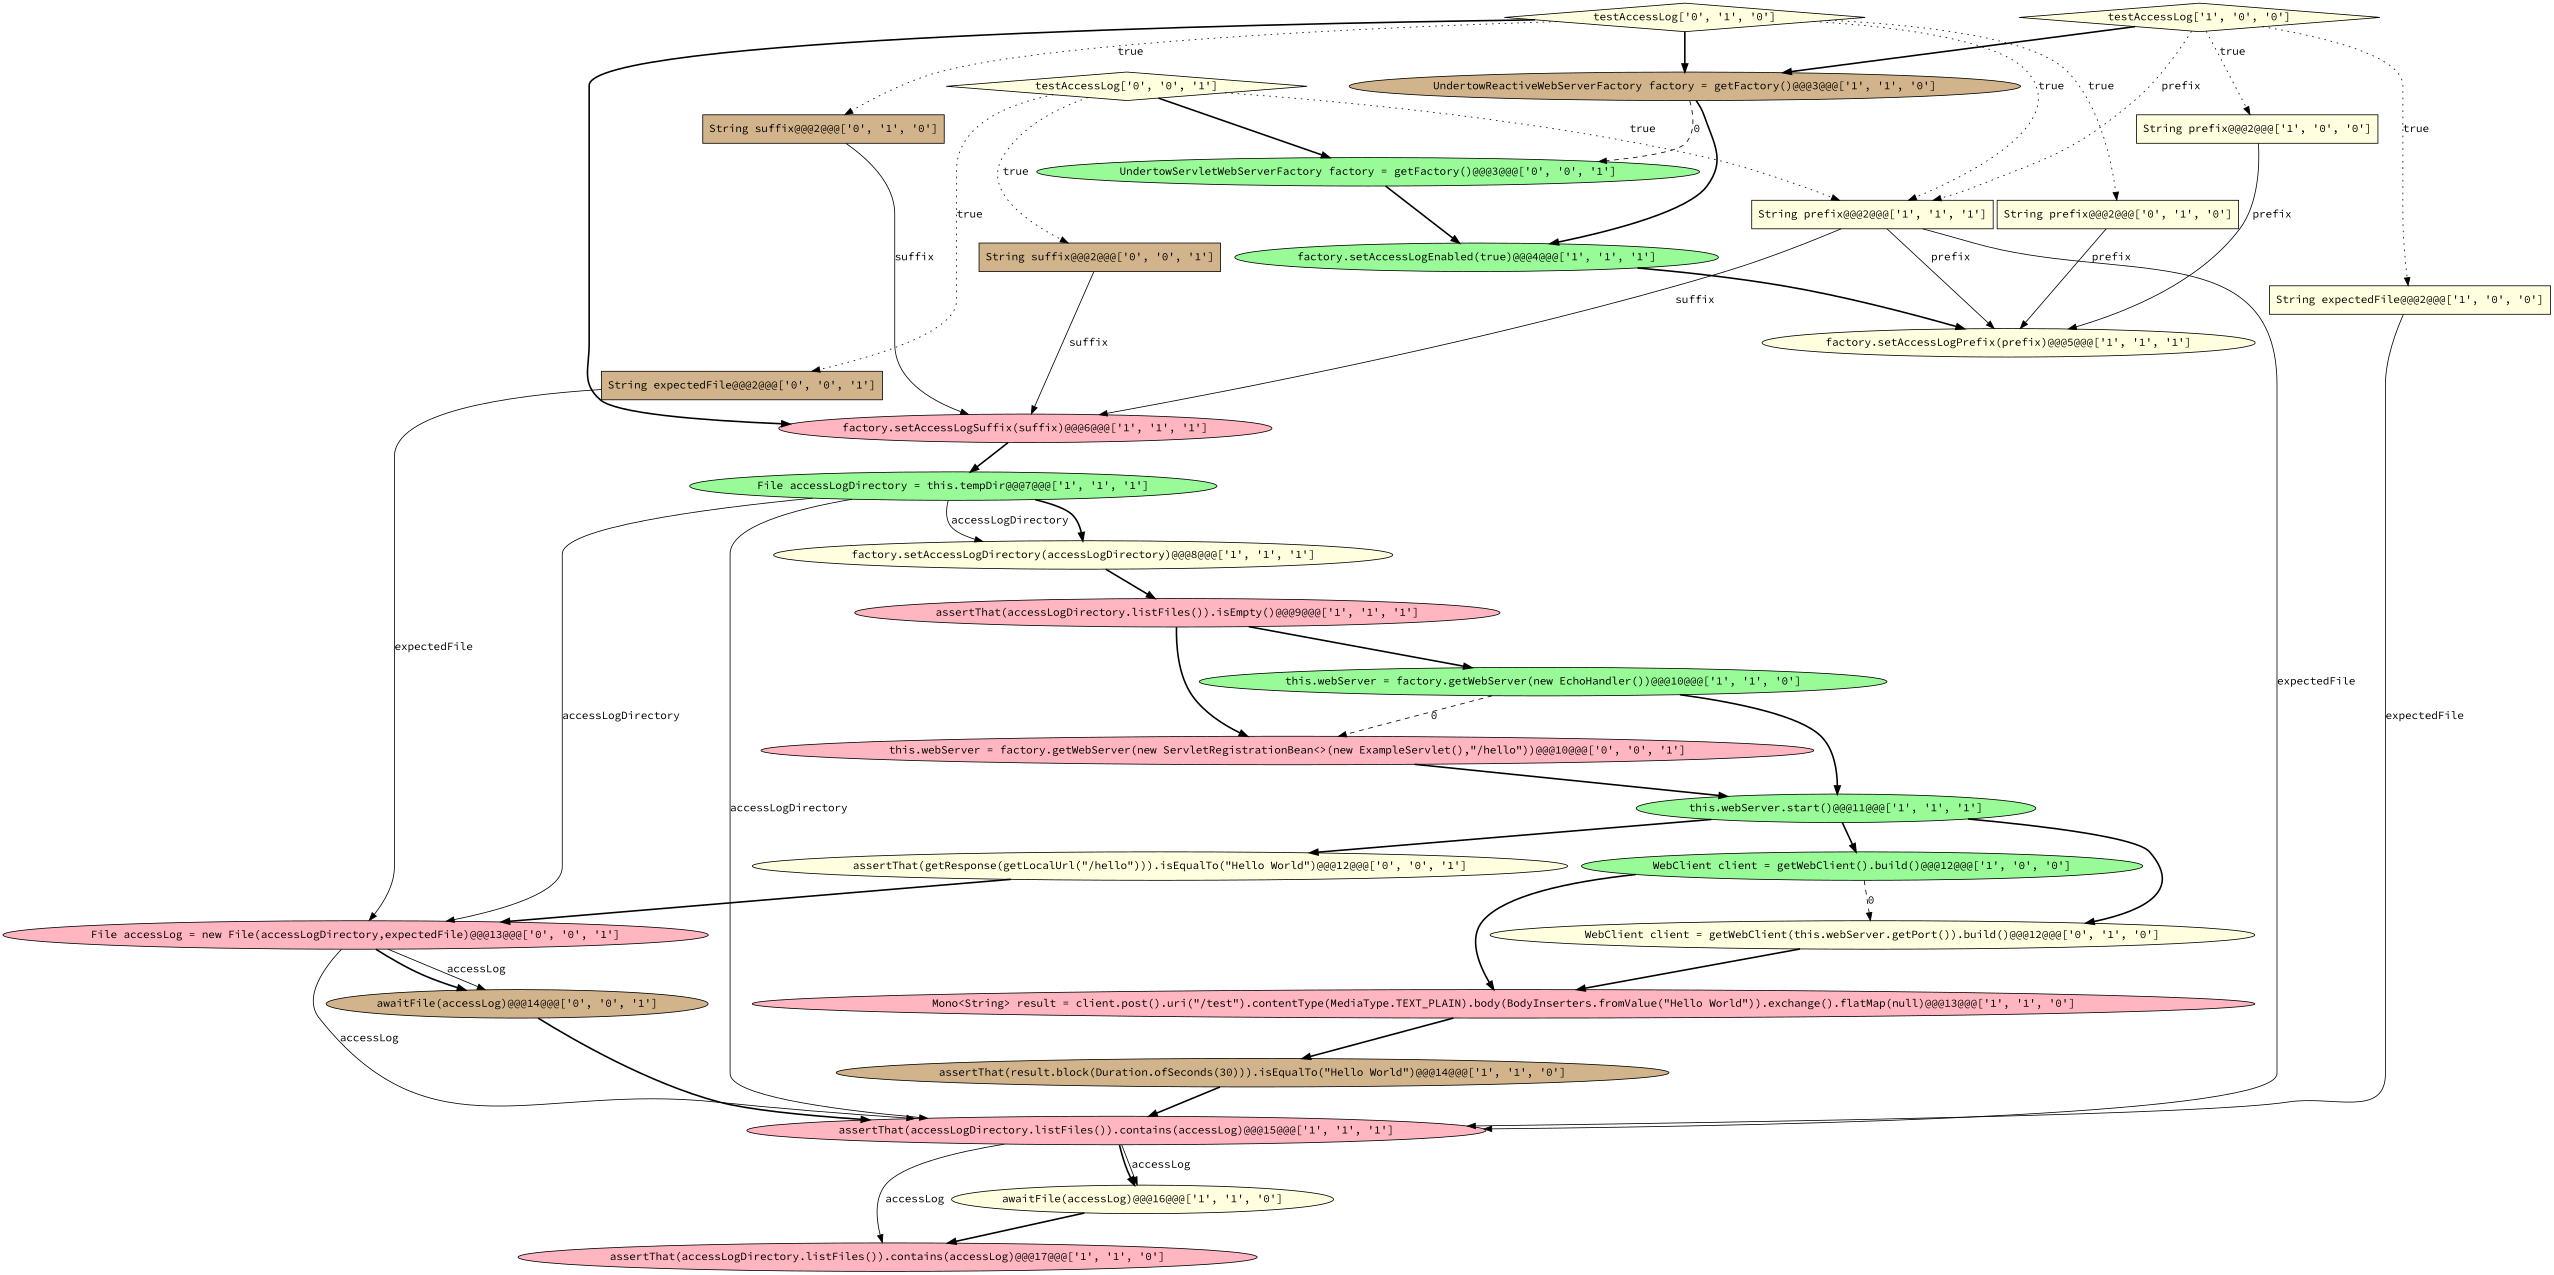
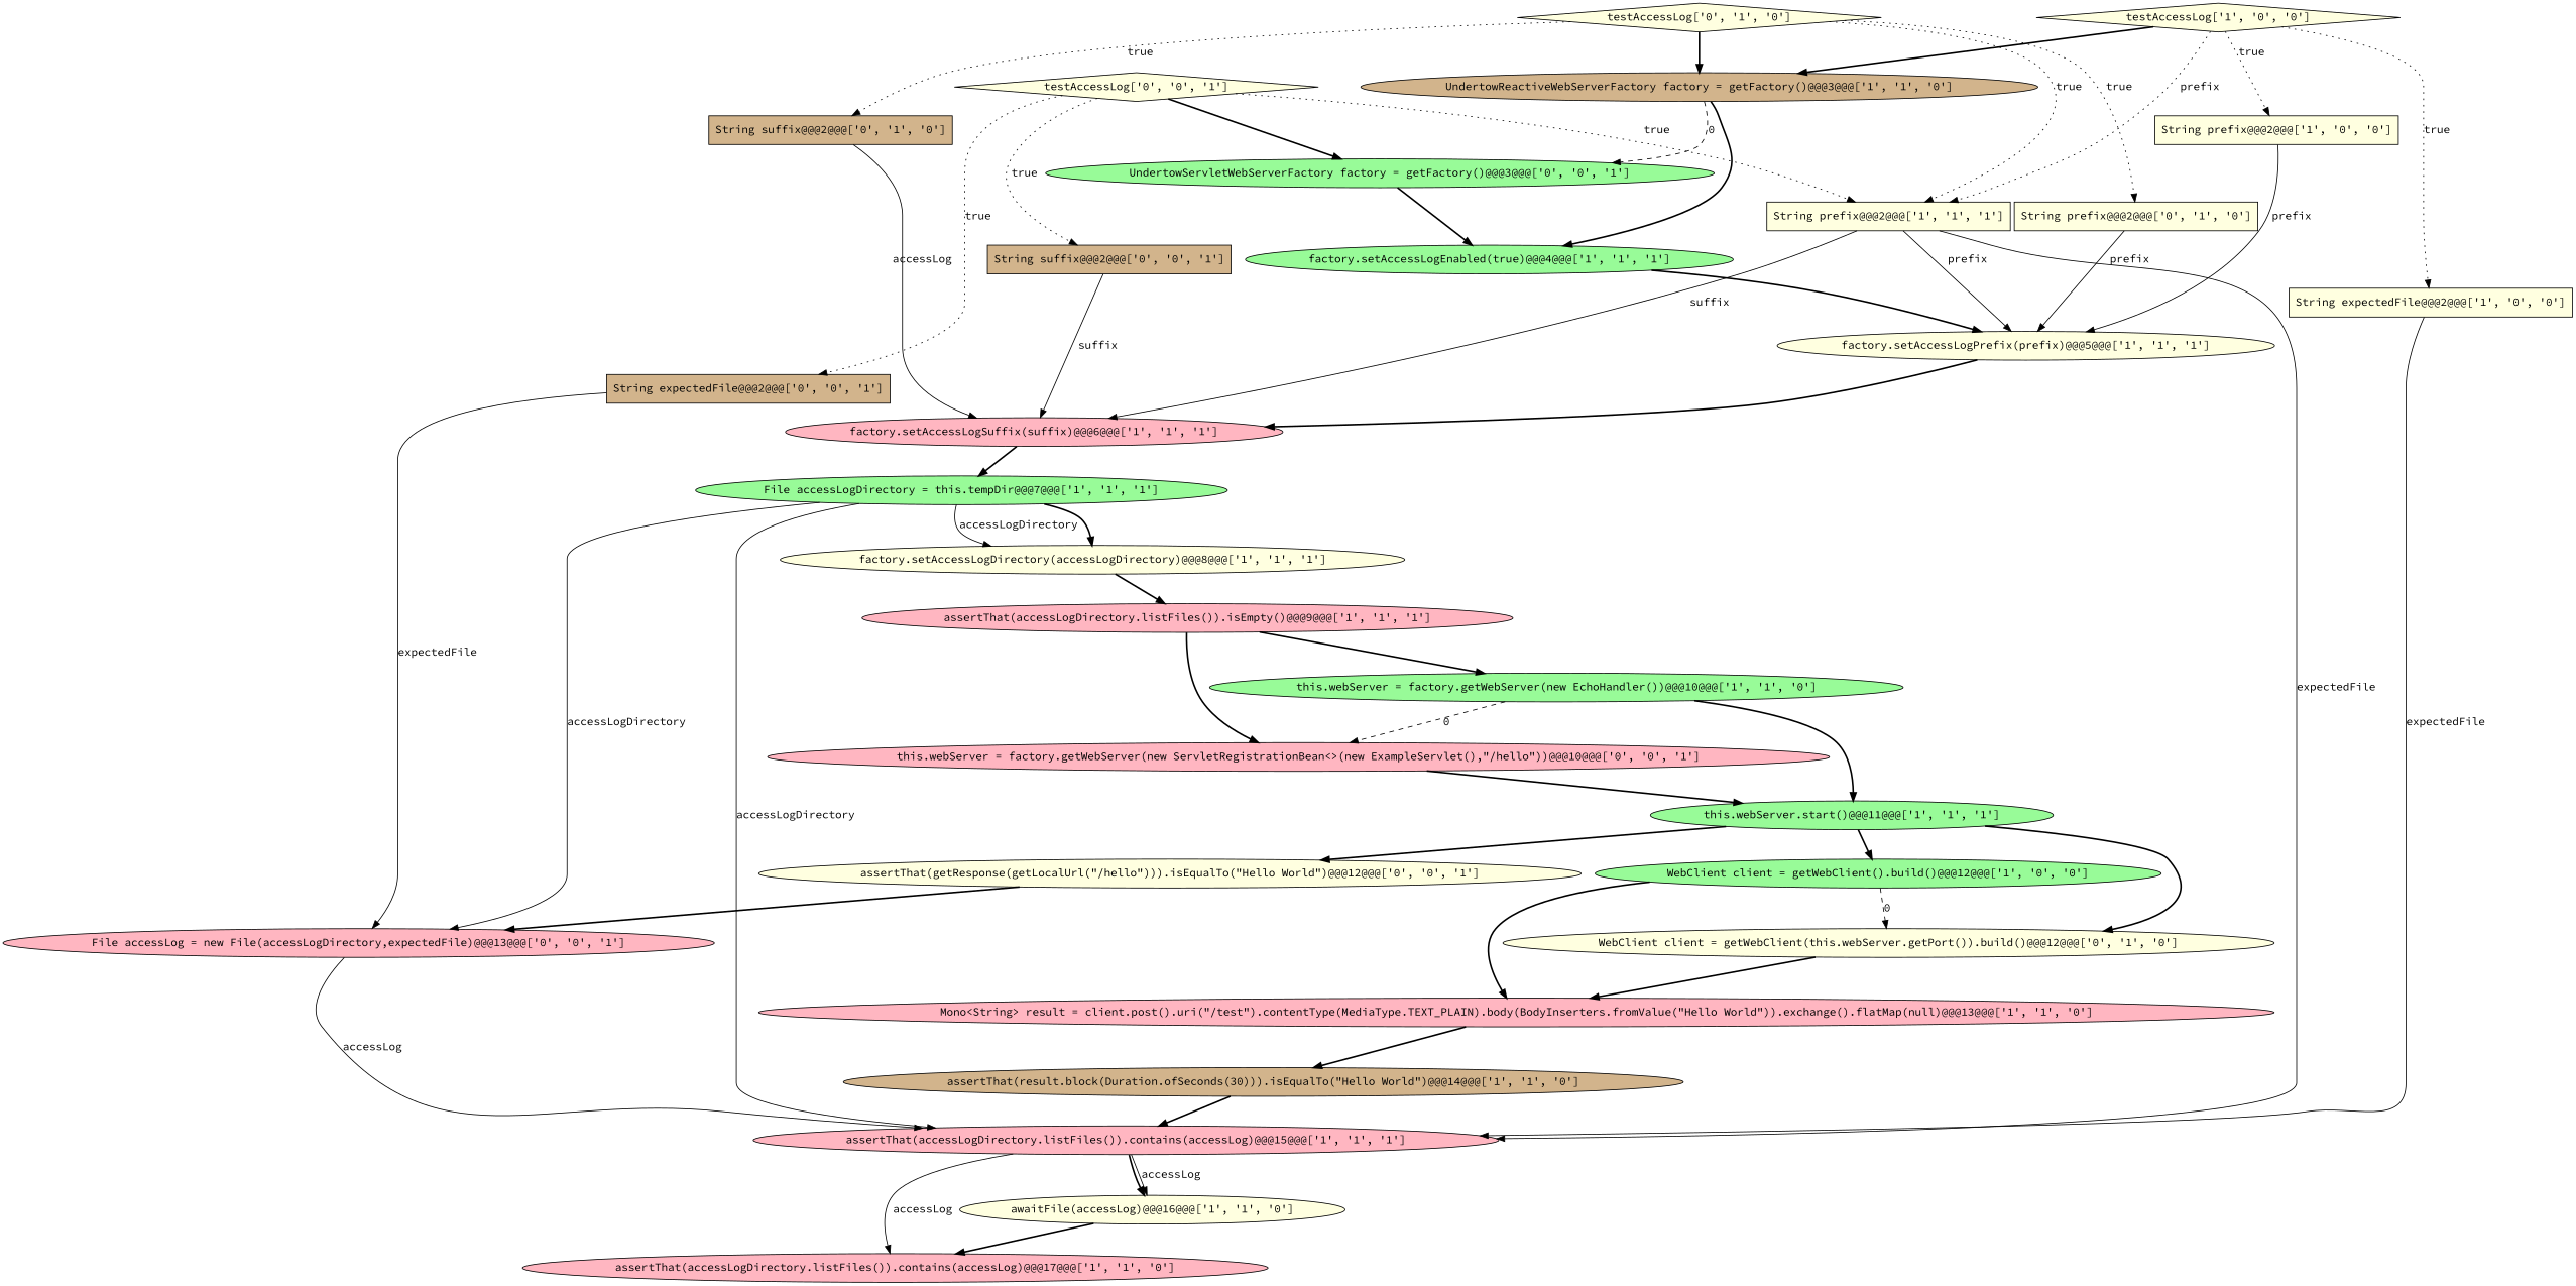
  digraph {
    fontname="Source Code Pro"
    node [fillcolor=lightyellow fontname="Source Code Pro" shape=ellipse style=filled]
    edge [fontname="Source Code Pro" style=bold]
    n1 [fillcolor=lightpink label="assertThat(accessLogDirectory.listFiles()).contains(accessLog)@@@15@@@['1', '1', '1']"]
    n2 [fillcolor=lightpink label="assertThat(accessLogDirectory.listFiles()).contains(accessLog)@@@17@@@['1', '1', '0']"]
    n3 [label="awaitFile(accessLog)@@@16@@@['1', '1', '0']"]
    n4 [fillcolor=palegreen label="UndertowServletWebServerFactory factory = getFactory()@@@3@@@['0', '0', '1']"]
    n5 [fillcolor=palegreen label="factory.setAccessLogEnabled(true)@@@4@@@['1', '1', '1']"]
    n6 [label="factory.setAccessLogPrefix(prefix)@@@5@@@['1', '1', '1']"]
    n7 [label="String prefix@@@2@@@['1', '1', '1']" shape=box]
    n8 [fillcolor=lightpink label="factory.setAccessLogSuffix(suffix)@@@6@@@['1', '1', '1']"]
    n9 [fillcolor=palegreen label="File accessLogDirectory = this.tempDir@@@7@@@['1', '1', '1']"]
-   n10 [fillcolor=tan label="awaitFile(accessLog)@@@14@@@['0', '0', '1']"]
    n11 [fillcolor=tan label="UndertowReactiveWebServerFactory factory = getFactory()@@@3@@@['1', '1', '0']"]
    n12 [fillcolor=lightpink label="assertThat(accessLogDirectory.listFiles()).isEmpty()@@@9@@@['1', '1', '1']"]
    n13 [fillcolor=lightpink label="this.webServer = factory.getWebServer(new ServletRegistrationBean<>(new ExampleServlet(),\"/hello\"))@@@10@@@['0', '0', '1']"]
    n14 [fillcolor=palegreen label="this.webServer = factory.getWebServer(new EchoHandler())@@@10@@@['1', '1', '0']"]
    n15 [fillcolor=palegreen label="this.webServer.start()@@@11@@@['1', '1', '1']"]
    n16 [label="String expectedFile@@@2@@@['1', '0', '0']" shape=box]
    n17 [label="factory.setAccessLogDirectory(accessLogDirectory)@@@8@@@['1', '1', '1']"]
    n18 [fillcolor=lightpink label="File accessLog = new File(accessLogDirectory,expectedFile)@@@13@@@['0', '0', '1']"]
    n19 [label="testAccessLog['0', '1', '0']" shape=diamond]
    n20 [fillcolor=tan label="String suffix@@@2@@@['0', '1', '0']" shape=box]
    n21 [label="String prefix@@@2@@@['0', '1', '0']" shape=box]
    n22 [fillcolor=tan label="String suffix@@@2@@@['0', '0', '1']" shape=box]
    n23 [fillcolor=palegreen label="WebClient client = getWebClient().build()@@@12@@@['1', '0', '0']"]
    n24 [label="WebClient client = getWebClient(this.webServer.getPort()).build()@@@12@@@['0', '1', '0']"]
    n25 [label="assertThat(getResponse(getLocalUrl(\"/hello\"))).isEqualTo(\"Hello World\")@@@12@@@['0', '0', '1']"]
    n26 [fillcolor=lightpink label="Mono<String> result = client.post().uri(\"/test\").contentType(MediaType.TEXT_PLAIN).body(BodyInserters.fromValue(\"Hello World\")).exchange().flatMap(null)@@@13@@@['1', '1', '0']"]
    n27 [fillcolor=tan label="assertThat(result.block(Duration.ofSeconds(30))).isEqualTo(\"Hello World\")@@@14@@@['1', '1', '0']"]
    n28 [label="testAccessLog['0', '0', '1']" shape=diamond]
    n29 [fillcolor=tan label="String expectedFile@@@2@@@['0', '0', '1']" shape=box]
    n30 [label="String prefix@@@2@@@['1', '0', '0']" shape=box]
    n31 [label="testAccessLog['1', '0', '0']" shape=diamond]
    n1 -> n2 [label=accessLog style=solid]
    n1 -> n3 [label=accessLog style=solid]
    n1 -> n3
    n3 -> n2
    n4 -> n5
    n5 -> n6
-   n19 -> n8
+   n6 -> n8
    n7 -> n1 [label=expectedFile style=solid]
    n7 -> n6 [label=prefix style=solid]
    n7 -> n8 [label=suffix style=solid]
    n8 -> n9
    n9 -> n1 [label=accessLogDirectory style=solid]
    n9 -> n17
    n9 -> n17 [label=accessLogDirectory style=solid]
    n9 -> n18 [label=accessLogDirectory style=solid]
-   n10 -> n1
    n11 -> n4 [label=0 style=dashed]
    n11 -> n5
    n12 -> n13
    n12 -> n14
    n13 -> n15
    n14 -> n13 [label=0 style=dashed]
    n14 -> n15
    n15 -> n23
    n15 -> n24
    n15 -> n25
    n16 -> n1 [label=expectedFile style=solid]
    n17 -> n12
    n18 -> n1 [label=accessLog style=solid]
-   n18 -> n10 [label=accessLog style=solid]
-   n18 -> n10
    n19 -> n7 [label=true style=dotted]
    n19 -> n11
    n19 -> n20 [label=true style=dotted]
    n19 -> n21 [label=true style=dotted]
-   n20 -> n8 [label=suffix style=solid]
+   n20 -> n8 [label=accessLog style=solid]
    n21 -> n6 [label=prefix style=solid]
    n22 -> n8 [label=suffix style=solid]
    n23 -> n24 [label=0 style=dashed]
    n23 -> n26
    n24 -> n26
    n25 -> n18
    n26 -> n27
    n27 -> n1
    n28 -> n4
    n28 -> n7 [label=true style=dotted]
    n28 -> n22 [label=true style=dotted]
    n28 -> n29 [label=true style=dotted]
    n29 -> n18 [label=expectedFile style=solid]
    n30 -> n6 [label=prefix style=solid]
    n31 -> n7 [label=prefix style=dotted]
    n31 -> n11
    n31 -> n16 [label=true style=dotted]
    n31 -> n30 [label=true style=dotted]
  }
